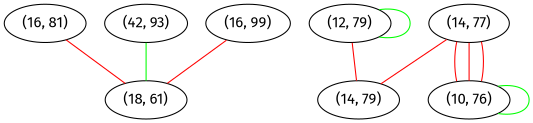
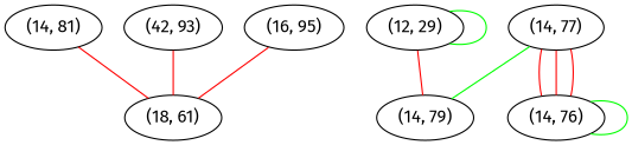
  graph {
    fontname="Fira Sans"
    node [fontname="Fira Sans"]
    edge [color=red fontname="Fira Sans" weight=1]
    n1 [label="(18, 61)"]
-   "(16, 81)"
-   "(12, 79)"
+   "(16, 81)" [label="(14, 81)"]
+   "(12, 79)" [label="(12, 29)"]
    "(14, 79)"
-   "(14, 76)" [label="(10, 76)"]
+   "(14, 76)"
    n6 [label="(42, 93)"]
-   "(16, 95)" [label="(16, 99)"]
+   "(16, 95)"
    "(14, 77)"
    "(16, 81)" -- n1
    "(12, 79)" -- "(12, 79)" [color=green weight=2]
    "(12, 79)" -- "(14, 79)"
    "(14, 76)" -- "(14, 76)" [color=green weight=2]
-   n6 -- n1 [color=green]
+   n6 -- n1
    "(16, 95)" -- n1
-   "(14, 77)" -- "(14, 79)"
+   "(14, 77)" -- "(14, 79)" [color=green]
    "(14, 77)" -- "(14, 76)"
    "(14, 77)" -- "(14, 76)"
    "(14, 77)" -- "(14, 76)"
  }
